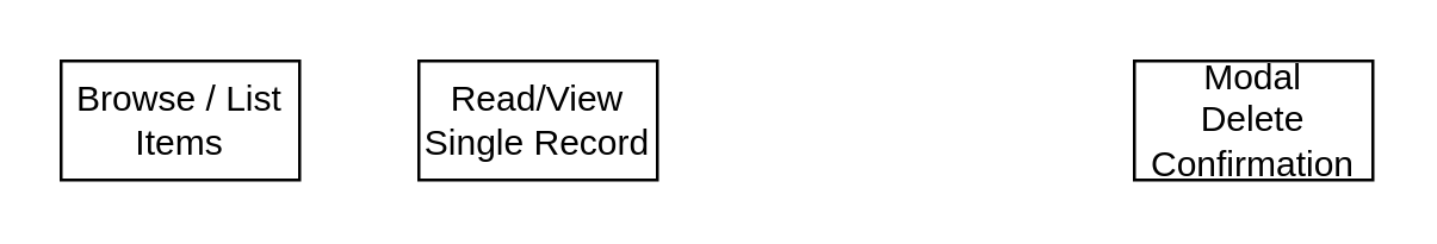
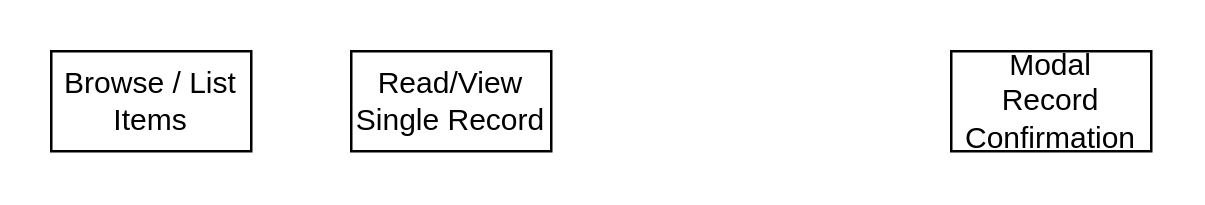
  <mxCell id="0" />
  <mxCell id="1" parent="0" />
  <mxCell id="2" value="Browse / List Items" style="rounded=0;whiteSpace=wrap;html=1;" parent="1" vertex="1"><mxGeometry x="20" y="20" width="80" height="40" as="geometry" /></mxCell>
  <mxCell id="3" value="Read/View&lt;br&gt;Single Record" style="rounded=0;whiteSpace=wrap;html=1;" parent="1" vertex="1"><mxGeometry x="140" y="20" width="80" height="40" as="geometry" /></mxCell>
- <mxCell id="4" value="Modal &lt;br&gt;Delete Confirmation" style="rounded=0;whiteSpace=wrap;html=1;" parent="1" vertex="1"><mxGeometry x="380" y="20" width="80" height="40" as="geometry" /></mxCell>
+ <mxCell id="4" value="Modal &lt;br&gt;Record Confirmation" style="rounded=0;whiteSpace=wrap;html=1;" parent="1" vertex="1"><mxGeometry x="380" y="20" width="80" height="40" as="geometry" /></mxCell>
